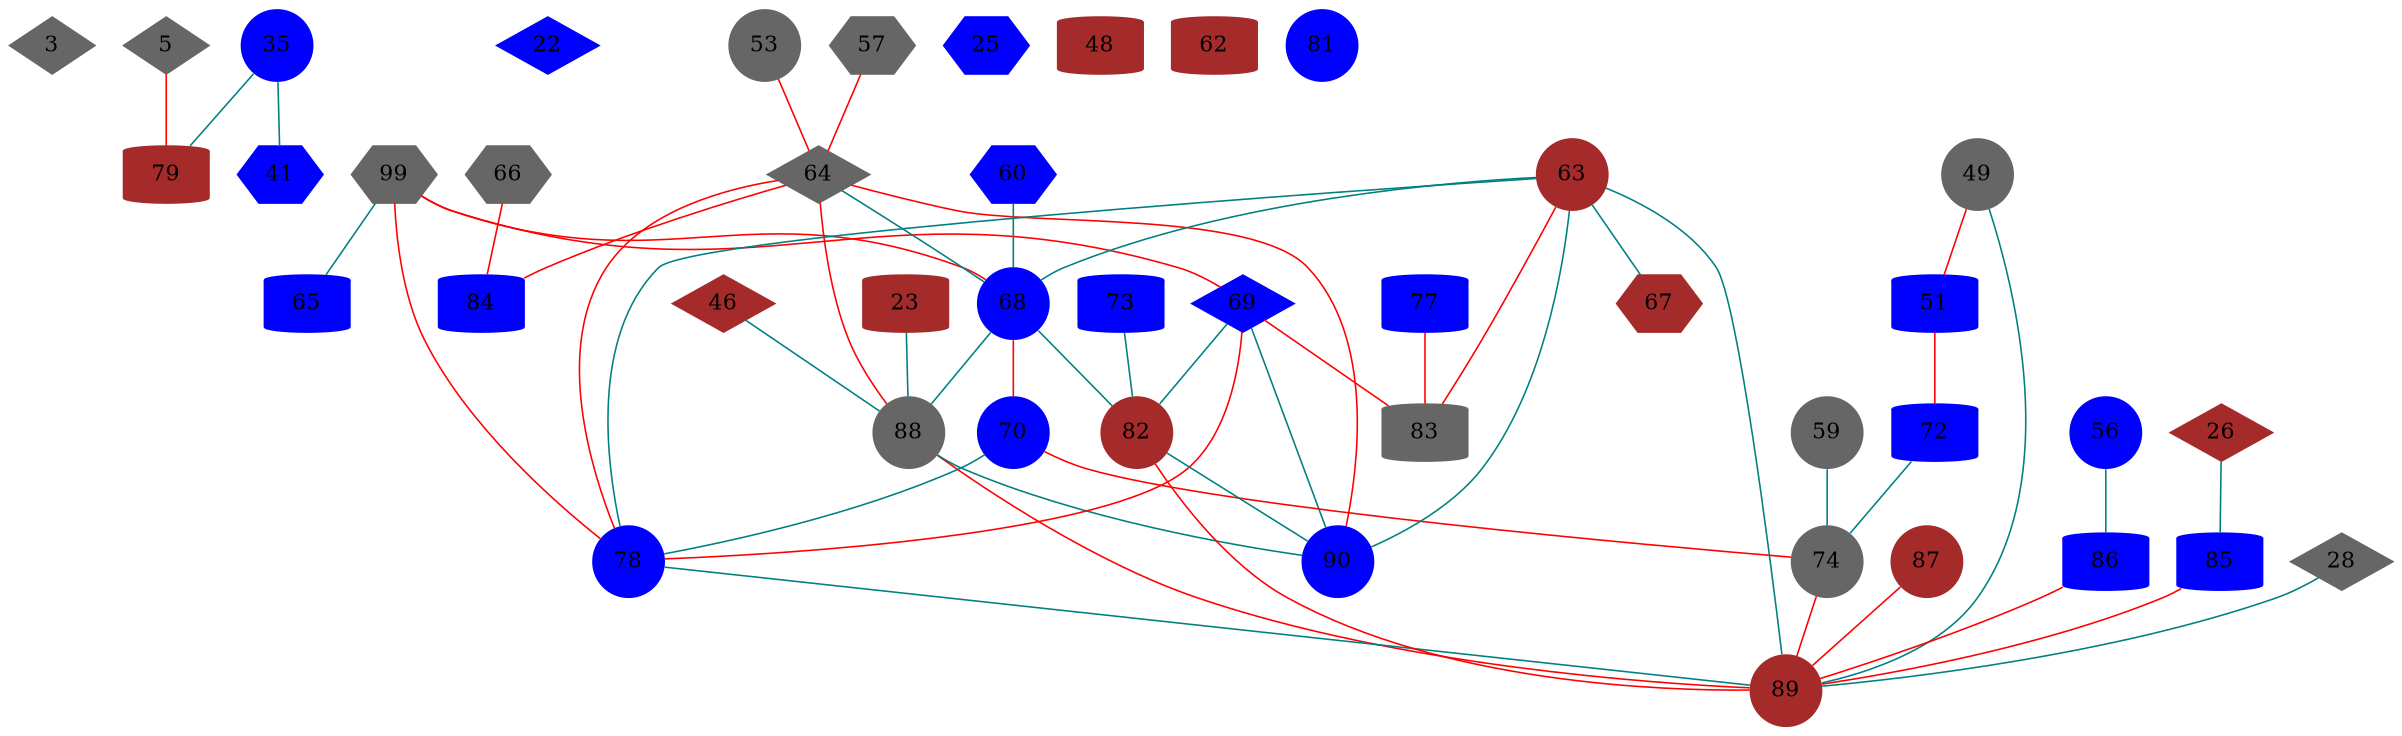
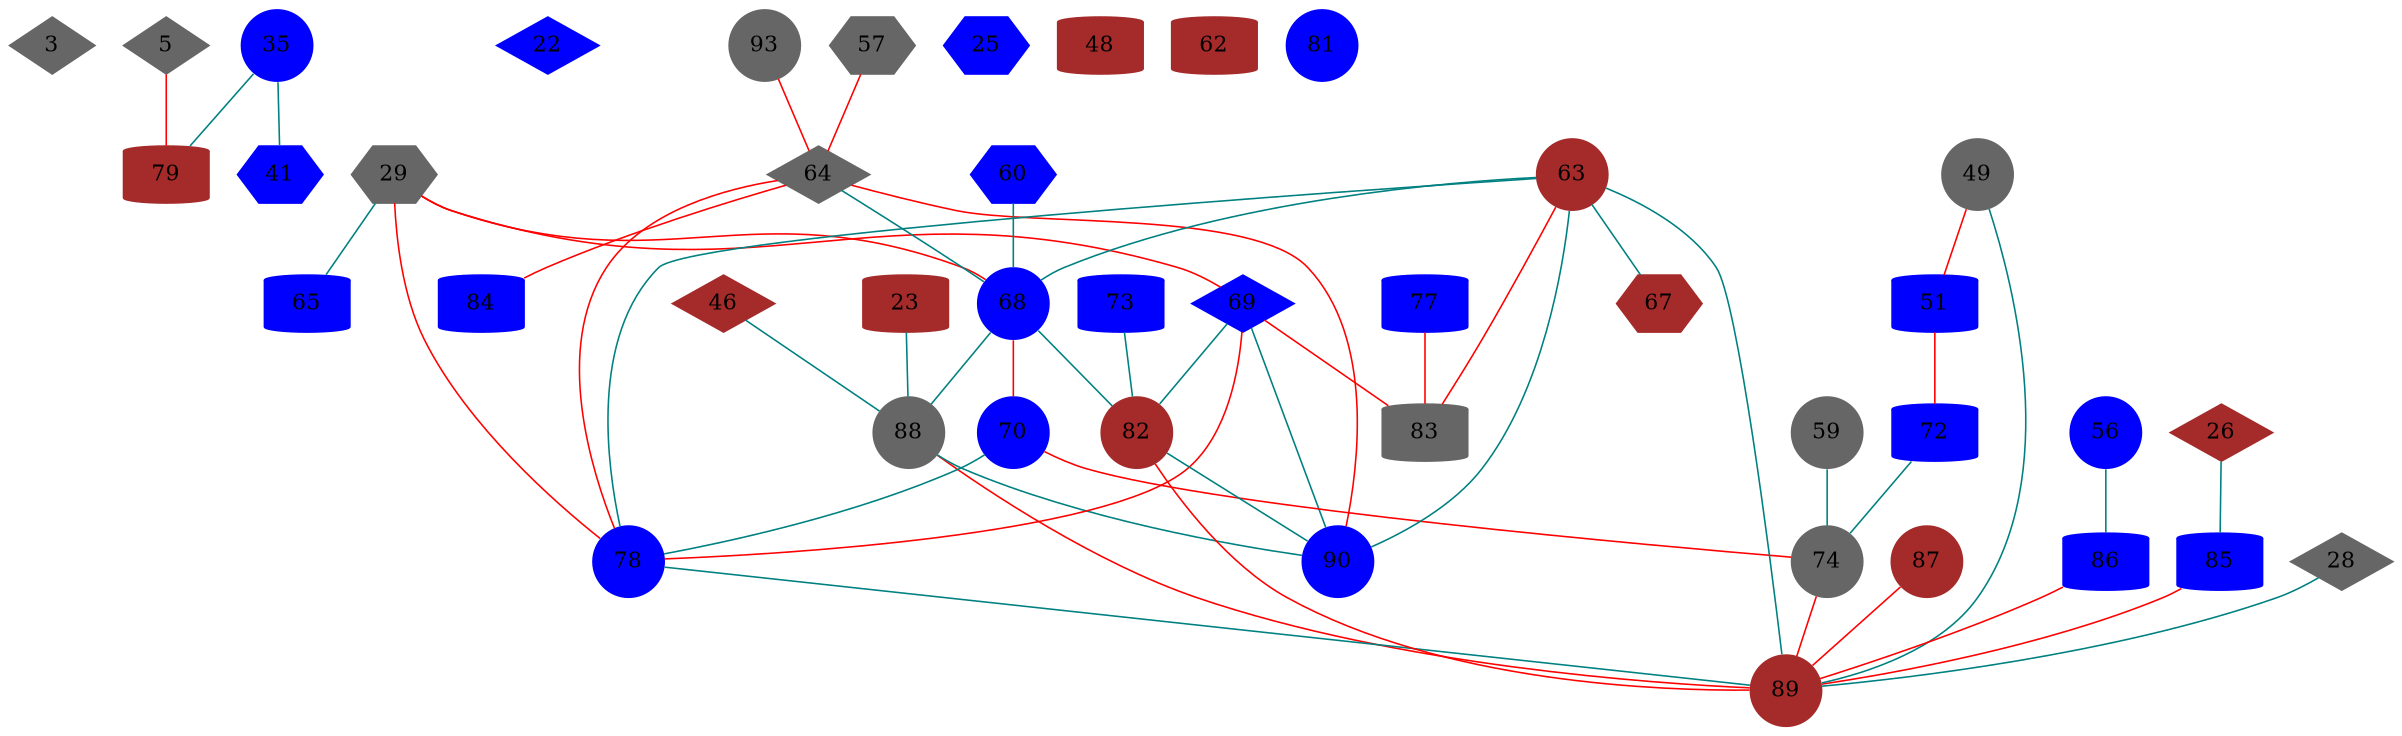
  graph {
    node [color=blue shape=circle style=filled]
    edge [color=teal]
    3 [color=gray40 shape=diamond]
    5 [color=gray40 shape=diamond]
    79 [color=brown shape=cylinder]
    22 [shape=diamond]
    23 [color=brown shape=cylinder super="+6"]
    88 [color=gray40 super="+13+52+10"]
    89 [color=brown super="+44+45+80"]
    90 [super="+76"]
    25 [shape=hexagon]
    26 [color=brown shape=diamond]
    85 [shape=cylinder]
    28 [color=gray40 shape=diamond]
-   29 [color=gray40 shape=hexagon label=99]
+   29 [color=gray40 shape=hexagon]
    65 [shape=cylinder]
    68 [super="+16+37+54"]
    69 [shape=diamond super="+33"]
    78 [super="+50+61"]
    70 [super="+7+36"]
    82 [color=brown super="+34"]
    83 [color=gray40 shape=cylinder]
    35
    41 [shape=hexagon]
    46 [color=brown shape=diamond]
    48 [color=brown shape=cylinder]
    49 [color=gray40 super="+4"]
    51 [shape=cylinder]
    72 [shape=cylinder]
    74 [color=gray40 super="+24"]
    64 [color=gray40 shape=diamond super="+1+58"]
    84 [shape=cylinder]
-   53 [color=gray40]
+   53 [color=gray40 label=93]
    86 [shape=cylinder]
    56
    57 [color=gray40 shape=hexagon]
    59 [color=gray40]
    60 [shape=hexagon]
    62 [color=brown shape=cylinder]
    63 [color=brown super="+47+12"]
    67 [color=brown shape=hexagon]
-   66 [color=gray40 shape=hexagon]
    73 [shape=cylinder super="+27"]
    77 [shape=cylinder]
    81
    87 [color=brown]
    5 -- 79 [color=red]
    23 -- 88 [weight=3]
    88 -- 89 [color=red]
    88 -- 90
    26 -- 85
    85 -- 89 [color=red]
    28 -- 89
    29 -- 65
    29 -- 68 [color=red]
    29 -- 69 [color=red]
    29 -- 78 [color=red]
    68 -- 88 [weight=3]
    68 -- 70 [color=red]
    68 -- 82
    69 -- 90 [weight=2]
    69 -- 78 [color=red]
    69 -- 82
    69 -- 83 [color=red]
    78 -- 89
    70 -- 78
    70 -- 74 [color=red]
    82 -- 89 [color=red]
    82 -- 90
    35 -- 79
    35 -- 41
    46 -- 88
    49 -- 89
    49 -- 51 [color=red]
    51 -- 72 [color=red]
    72 -- 74
    74 -- 89 [color=red]
-   64 -- 88 [color=red]
    64 -- 90 [color=red weight=2]
    64 -- 68
    64 -- 78 [color=red weight=2]
    64 -- 84 [color=red]
    53 -- 64 [color=red]
    86 -- 89 [color=red]
    56 -- 86
    57 -- 64 [color=red]
    59 -- 74
    60 -- 68
    63 -- 89 [weight=3]
    63 -- 90 [weight=3]
    63 -- 68 [weight=2]
    63 -- 78
    63 -- 83 [color=red]
    63 -- 67
-   66 -- 84 [color=red]
    73 -- 82
    77 -- 83 [color=red]
    87 -- 89 [color=red]
  }
